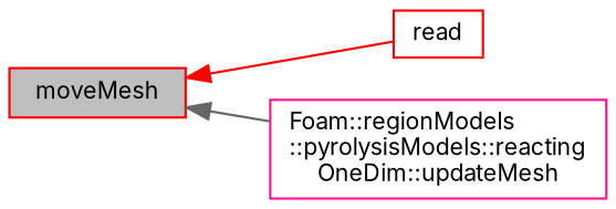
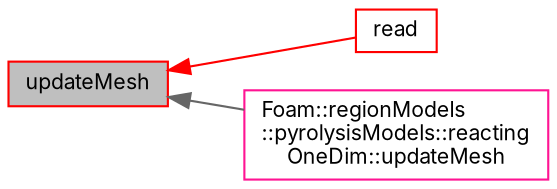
  digraph {
    rankdir=LR
    fontname=Inter
    node [color=red fontname=Inter fontsize=10 shape=record]
    edge [dir=back fontname=Inter fontsize=10 labelfontname=Helvetica labelfontsize=10 style=solid]
-   n1 [fillcolor=grey75 fontcolor=black height=0.2 label=moveMesh style=filled width=0.4]
+   n1 [fillcolor=grey75 fontcolor=black height=0.2 label=updateMesh style=filled width=0.4]
    n2 [height=0.2 label=read width=0.4]
    n3 [color=deeppink height=0.2 label="Foam::regionModels\l::pyrolysisModels::reacting\lOneDim::updateMesh" width=0.4]
    n1 -> n2 [color=red]
    n1 -> n3 [color=gray40]
  }
